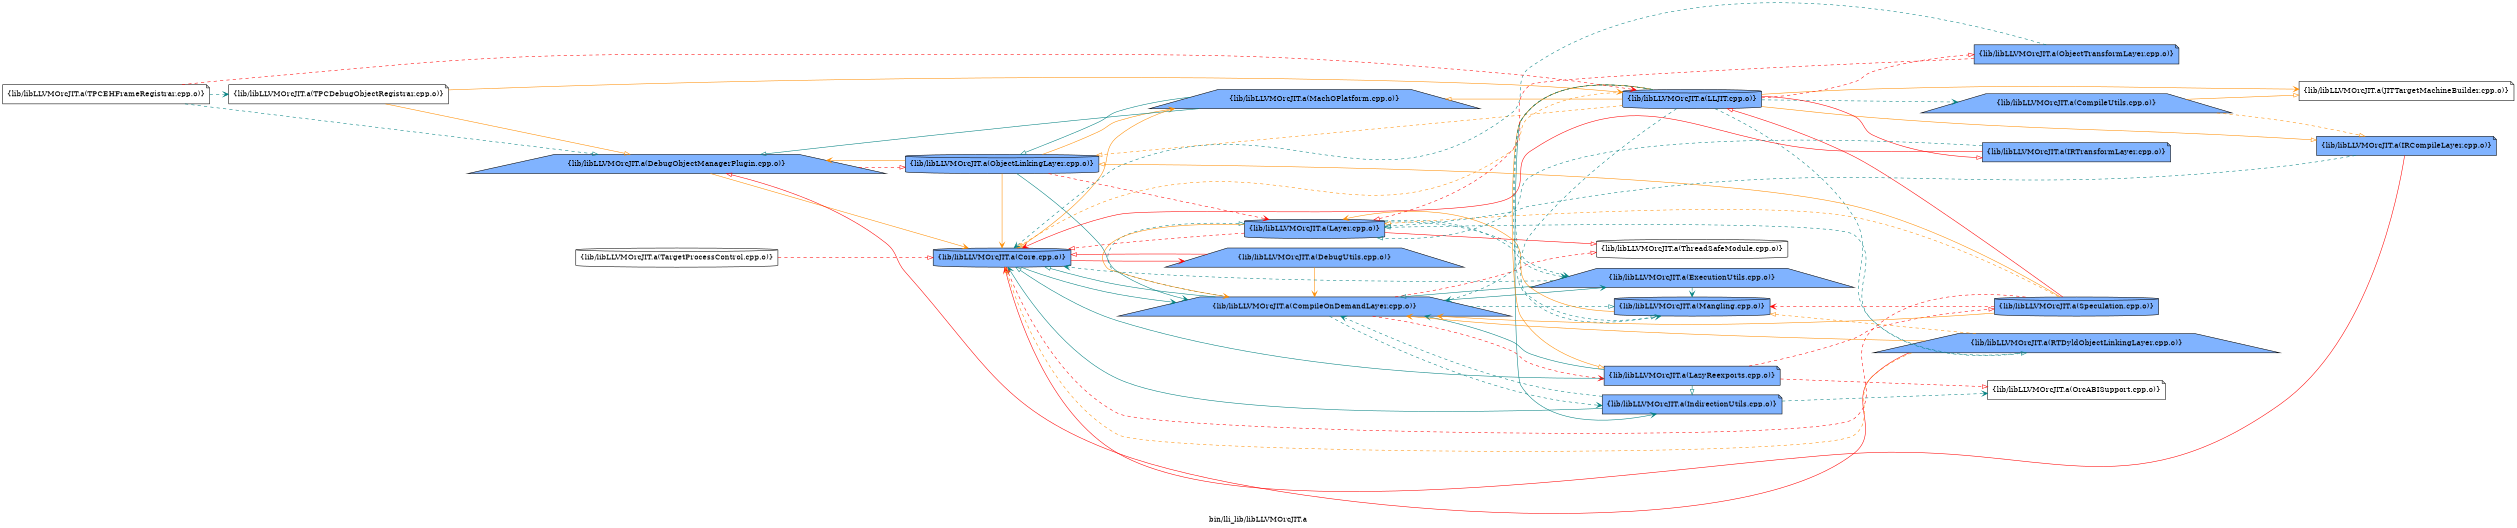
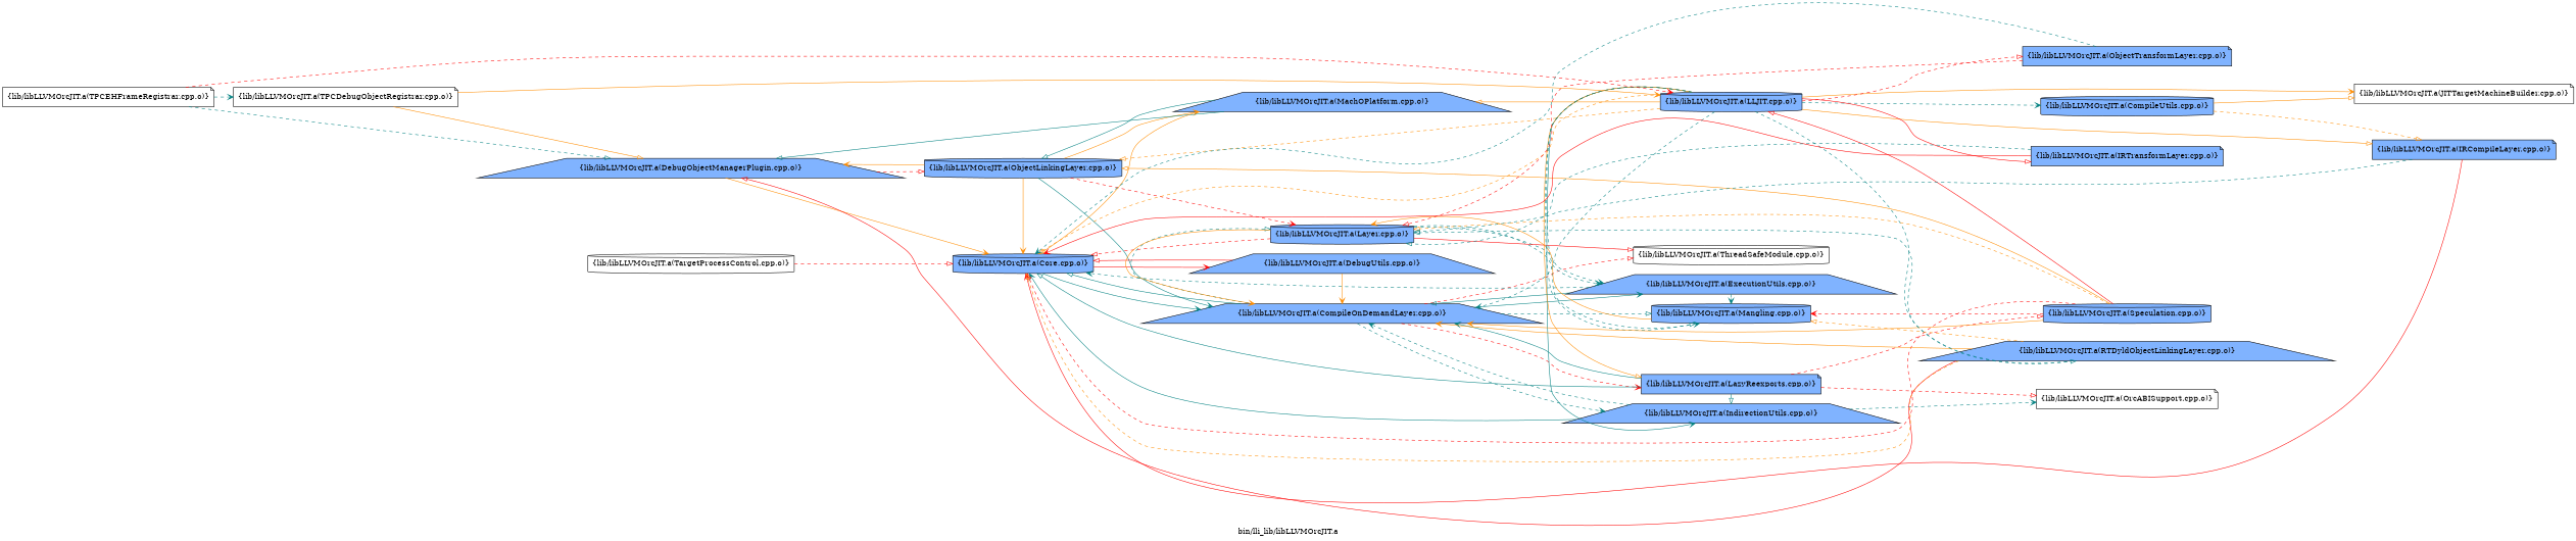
  digraph {
    label="bin/lli_lib/libLLVMOrcJIT.a"
    rankdir=LR
    node [fillcolor="0.600000 0.5 1" group=1 shape=cylinder style=filled]
    edge [arrowhead=onormal color=teal style=dashed]
    n1 [label="{lib/libLLVMOrcJIT.a(DebugObjectManagerPlugin.cpp.o)}" shape=trapezium]
    n2 [label="{lib/libLLVMOrcJIT.a(Core.cpp.o)}"]
    n3 [label="{lib/libLLVMOrcJIT.a(ObjectLinkingLayer.cpp.o)}"]
    n4 [label="{lib/libLLVMOrcJIT.a(DebugUtils.cpp.o)}" shape=trapezium]
    n5 [label="{lib/libLLVMOrcJIT.a(CompileOnDemandLayer.cpp.o)}" shape=trapezium]
    n6 [label="{lib/libLLVMOrcJIT.a(Layer.cpp.o)}"]
    n7 [label="{lib/libLLVMOrcJIT.a(MachOPlatform.cpp.o)}" shape=trapezium]
    n8 [label="{lib/libLLVMOrcJIT.a(ExecutionUtils.cpp.o)}" shape=trapezium]
-   n9 [label="{lib/libLLVMOrcJIT.a(IndirectionUtils.cpp.o)}" shape=note]
+   n9 [label="{lib/libLLVMOrcJIT.a(IndirectionUtils.cpp.o)}" shape=trapezium]
    n10 [label="{lib/libLLVMOrcJIT.a(LazyReexports.cpp.o)}" shape=note]
    n11 [label="{lib/libLLVMOrcJIT.a(Mangling.cpp.o)}"]
    n12 [group=0 label="{lib/libLLVMOrcJIT.a(ThreadSafeModule.cpp.o)}" fillcolor="" style=""]
    n13 [label="{lib/libLLVMOrcJIT.a(LLJIT.cpp.o)}"]
    n14 [group=0 label="{lib/libLLVMOrcJIT.a(OrcABISupport.cpp.o)}" shape=note fillcolor="" style=""]
    n15 [label="{lib/libLLVMOrcJIT.a(Speculation.cpp.o)}"]
    n16 [label="{lib/libLLVMOrcJIT.a(IRCompileLayer.cpp.o)}" shape=note]
    n17 [group=0 label="{lib/libLLVMOrcJIT.a(JITTargetMachineBuilder.cpp.o)}" shape=note fillcolor="" style=""]
-   n18 [label="{lib/libLLVMOrcJIT.a(CompileUtils.cpp.o)}" shape=trapezium]
+   n18 [label="{lib/libLLVMOrcJIT.a(CompileUtils.cpp.o)}"]
    n19 [label="{lib/libLLVMOrcJIT.a(IRTransformLayer.cpp.o)}" shape=note]
    n20 [label="{lib/libLLVMOrcJIT.a(ObjectTransformLayer.cpp.o)}" shape=note]
    n21 [label="{lib/libLLVMOrcJIT.a(RTDyldObjectLinkingLayer.cpp.o)}" shape=trapezium]
    n22 [group=0 label="{lib/libLLVMOrcJIT.a(TargetProcessControl.cpp.o)}" fillcolor="" style=""]
    n23 [group=0 label="{lib/libLLVMOrcJIT.a(TPCDebugObjectRegistrar.cpp.o)}" shape=note fillcolor="" style=""]
    n24 [group=0 label="{lib/libLLVMOrcJIT.a(TPCEHFrameRegistrar.cpp.o)}" shape=note fillcolor="" style=""]
    subgraph sub_1 {
      rank=same
      n1
    }
    subgraph sub_2 {
      rank=same
      n2
      n3
    }
    subgraph sub_3 {
      rank=same
      n4
      n5
      n6
      n7
    }
    subgraph sub_4 {
      rank=same
      n8
      n9
      n10
      n11
      n12
      n13
    }
    n1 -> n2 [arrowhead=vee color=darkorange style=solid]
    n1 -> n3 [color=red]
    n2 -> n4 [arrowhead=vee color=red style=solid]
    n2 -> n5 [arrowhead=vee style=solid]
    n3 -> n1 [arrowhead=vee color=darkorange style=solid]
    n3 -> n2 [arrowhead=vee color=darkorange style=solid]
    n3 -> n5 [arrowhead=vee style=solid]
    n3 -> n6 [arrowhead=vee color=red]
    n3 -> n7 [arrowhead=vee color=darkorange style=solid]
    n4 -> n2 [color=red style=solid]
    n4 -> n5 [arrowhead=vee color=darkorange style=solid]
    n5 -> n2 [style=solid]
    n5 -> n6
    n5 -> n8 [arrowhead=vee style=solid]
    n5 -> n9 [arrowhead=vee]
    n5 -> n10 [arrowhead=vee color=red]
    n5 -> n11
    n5 -> n12 [color=red]
    n6 -> n2 [color=red]
    n6 -> n5 [arrowhead=vee color=darkorange style=solid]
    n6 -> n8 [arrowhead=vee]
    n6 -> n11 [arrowhead=vee]
    n6 -> n12 [color=red style=solid]
    n7 -> n1 [style=solid]
    n7 -> n2 [color=darkorange style=solid]
    n7 -> n3 [style=solid]
    n8 -> n2 [arrowhead=vee]
    n8 -> n5 [style=solid]
    n8 -> n11 [arrowhead=vee]
    n9 -> n2 [arrowhead=vee style=solid]
    n9 -> n5 [arrowhead=vee]
    n9 -> n14 [arrowhead=vee]
    n10 -> n2 [style=solid]
    n10 -> n5 [arrowhead=vee style=solid]
    n10 -> n9 [style=solid]
    n10 -> n14 [color=red]
    n10 -> n15 [color=red]
    n11 -> n6 [arrowhead=vee color=darkorange style=solid]
    n13 -> n2 [color=darkorange]
    n13 -> n3 [color=darkorange]
    n13 -> n5 [arrowhead=vee]
    n13 -> n7 [color=darkorange style=solid]
    n13 -> n8 [arrowhead=vee]
    n13 -> n9 [arrowhead=vee style=solid]
    n13 -> n10 [color=darkorange style=solid]
    n13 -> n11
    n13 -> n16 [color=darkorange style=solid]
    n13 -> n17 [arrowhead=vee color=darkorange style=solid]
    n13 -> n18 [arrowhead=vee]
    n13 -> n19 [color=red style=solid]
    n13 -> n20 [color=red]
    n13 -> n21
    n15 -> n2 [color=red]
    n15 -> n3 [color=darkorange style=solid]
    n15 -> n5 [arrowhead=vee color=darkorange style=solid]
    n15 -> n6 [color=darkorange]
    n15 -> n11 [arrowhead=vee color=red]
    n15 -> n13 [color=red style=solid]
    n16 -> n2 [arrowhead=vee color=red style=solid]
    n16 -> n6
    n18 -> n16 [color=darkorange]
    n18 -> n17 [color=darkorange style=solid]
    n19 -> n2 [arrowhead=vee color=red style=solid]
    n19 -> n6
    n20 -> n2 [arrowhead=vee]
    n20 -> n6 [color=red]
    n21 -> n1 [color=red style=solid]
    n21 -> n2 [color=darkorange]
    n21 -> n5 [arrowhead=vee color=darkorange style=solid]
    n21 -> n6
    n21 -> n11 [color=darkorange]
    n22 -> n2 [color=red]
    n23 -> n1 [color=darkorange style=solid]
    n23 -> n13 [arrowhead=vee color=darkorange style=solid]
    n24 -> n1
    n24 -> n13 [arrowhead=vee color=red]
    n24 -> n23 [arrowhead=vee]
  }
